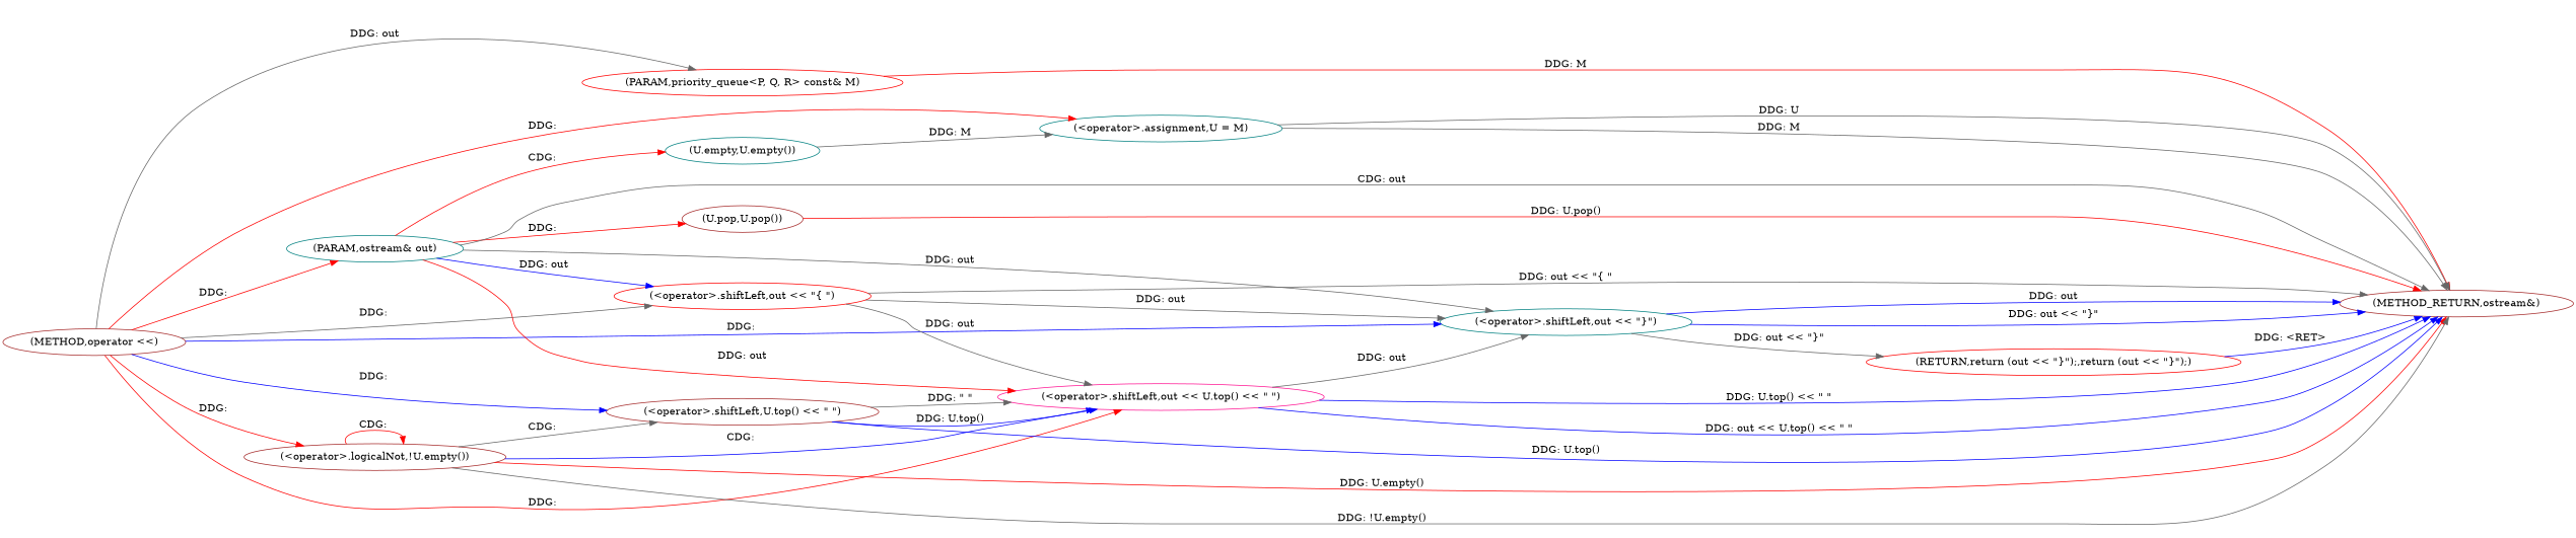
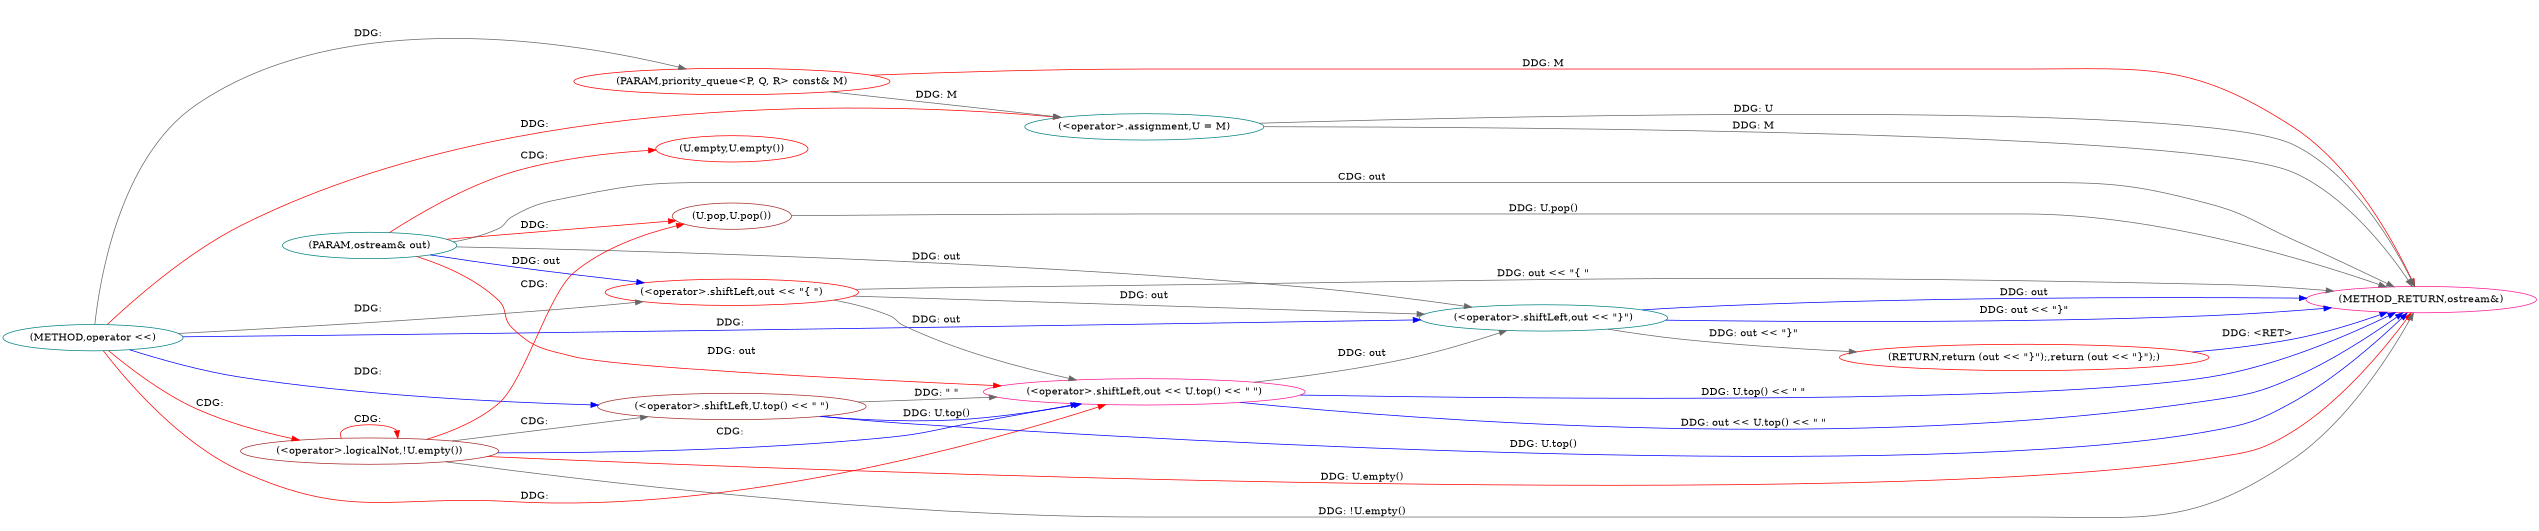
  digraph {
    rankdir=LR
    node [color=teal]
    edge [color=gray40]
-   n1 [color=brown label="(METHOD,operator <<)"]
+   n1 [label="(METHOD,operator <<)"]
    n2 [label="(PARAM,ostream& out)"]
    n3 [color=red label="(PARAM,priority_queue<P, Q, R> const& M)"]
    n4 [label="(<operator>.assignment,U = M)"]
    n5 [color=red label="(<operator>.shiftLeft,out << \"{ \")"]
    n6 [color=brown label="(<operator>.logicalNot,!U.empty())"]
    n7 [label="(<operator>.shiftLeft,out << \"}\")"]
    n8 [color=deeppink label="(<operator>.shiftLeft,out << U.top() << \" \")"]
    n9 [color=brown label="(<operator>.shiftLeft,U.top() << \" \")"]
    n10 [color=brown label="(U.pop,U.pop())"]
-   n11 [color=brown label="(METHOD_RETURN,ostream&)"]
-   n12 [label="(U.empty,U.empty())"]
+   n11 [color=deeppink label="(METHOD_RETURN,ostream&)"]
+   n12 [color=red label="(U.empty,U.empty())"]
    n13 [color=red label="(RETURN,return (out << \"}\");,return (out << \"}\");)"]
-   n1 -> n2 [color=red label="DDG: "]
-   n1 -> n3 [label="DDG: out"]
+   n1 -> n3 [label="DDG: "]
    n1 -> n4 [color=red label="DDG: "]
    n1 -> n5 [label="DDG: "]
-   n1 -> n6 [color=red label="DDG: "]
+   n1 -> n6 [color=red label="CDG: "]
    n1 -> n7 [color=blue label="DDG: "]
    n1 -> n8 [color=red label="DDG: "]
    n1 -> n9 [color=blue label="DDG: "]
    n2 -> n5 [color=blue label="DDG: out"]
    n2 -> n7 [label="DDG: out"]
    n2 -> n8 [color=red label="DDG: out"]
    n2 -> n10 [color=red label="DDG: "]
    n2 -> n11 [label="CDG: out"]
    n2 -> n12 [color=red label="CDG: "]
-   n12 -> n4 [label="DDG: M"]
+   n3 -> n4 [label="DDG: M"]
    n3 -> n11 [color=red label="DDG: M"]
    n4 -> n11 [label="DDG: U"]
    n4 -> n11 [label="DDG: M"]
    n5 -> n7 [label="DDG: out"]
    n5 -> n8 [label="DDG: out"]
    n5 -> n11 [label="DDG: out << \"{ \""]
    n6 -> n6 [color=red label="CDG: "]
    n6 -> n8 [color=blue label="CDG: "]
    n6 -> n9 [label="CDG: "]
+   n6 -> n10 [color=red label="CDG: "]
    n6 -> n11 [color=red label="DDG: U.empty()"]
    n6 -> n11 [label="DDG: !U.empty()"]
    n7 -> n11 [color=blue label="DDG: out"]
    n7 -> n11 [color=blue label="DDG: out << \"}\""]
    n7 -> n13 [label="DDG: out << \"}\""]
    n8 -> n7 [label="DDG: out"]
    n8 -> n11 [color=blue label="DDG: U.top() << \" \""]
    n8 -> n11 [color=blue label="DDG: out << U.top() << \" \""]
    n9 -> n8 [color=blue label="DDG: U.top()"]
    n9 -> n8 [label="DDG: \" \""]
    n9 -> n11 [color=blue label="DDG: U.top()"]
-   n10 -> n11 [color=red label="DDG: U.pop()"]
+   n10 -> n11 [label="DDG: U.pop()"]
    n13 -> n11 [color=blue label="DDG: <RET>"]
  }
